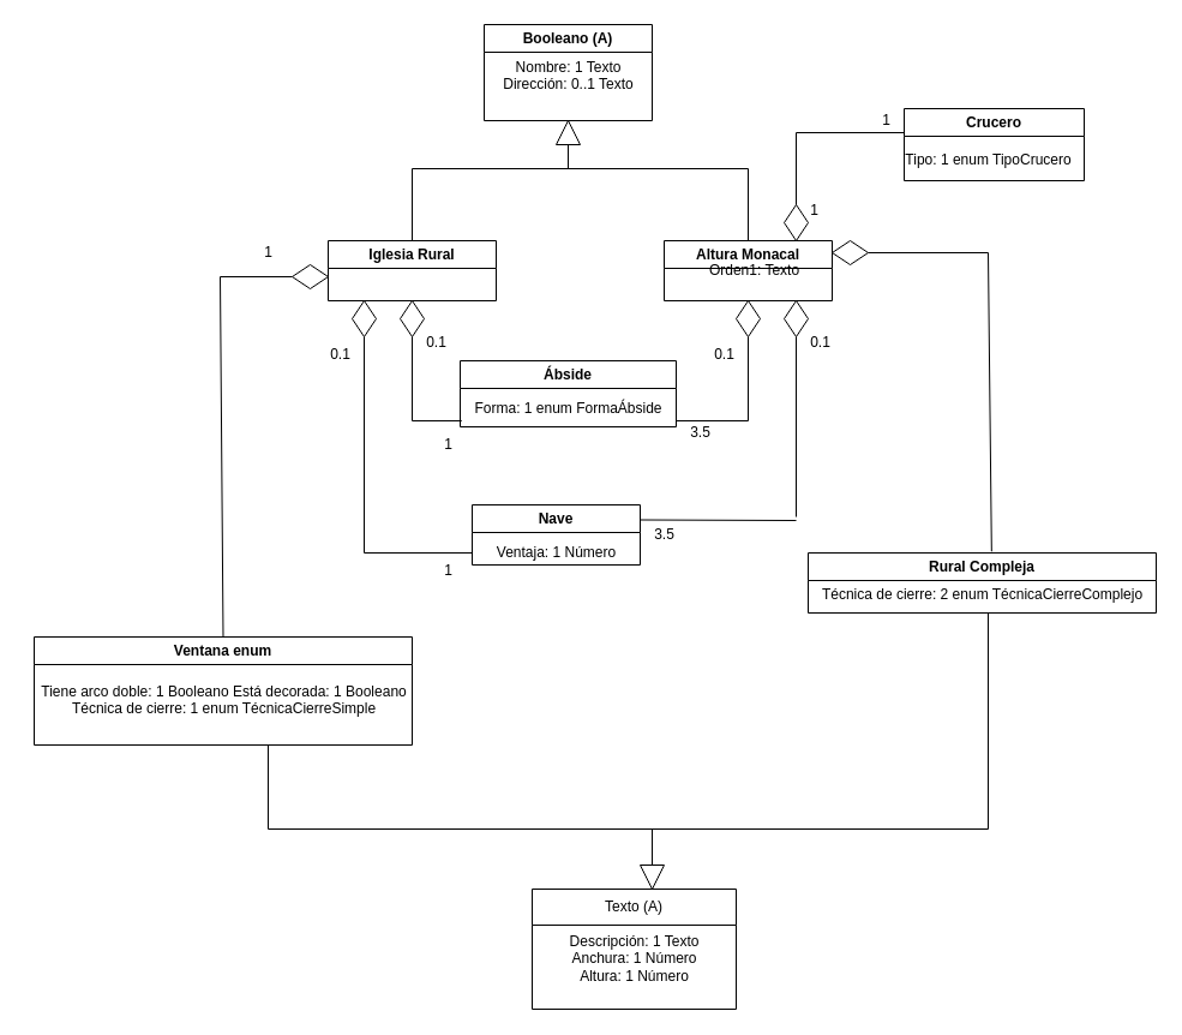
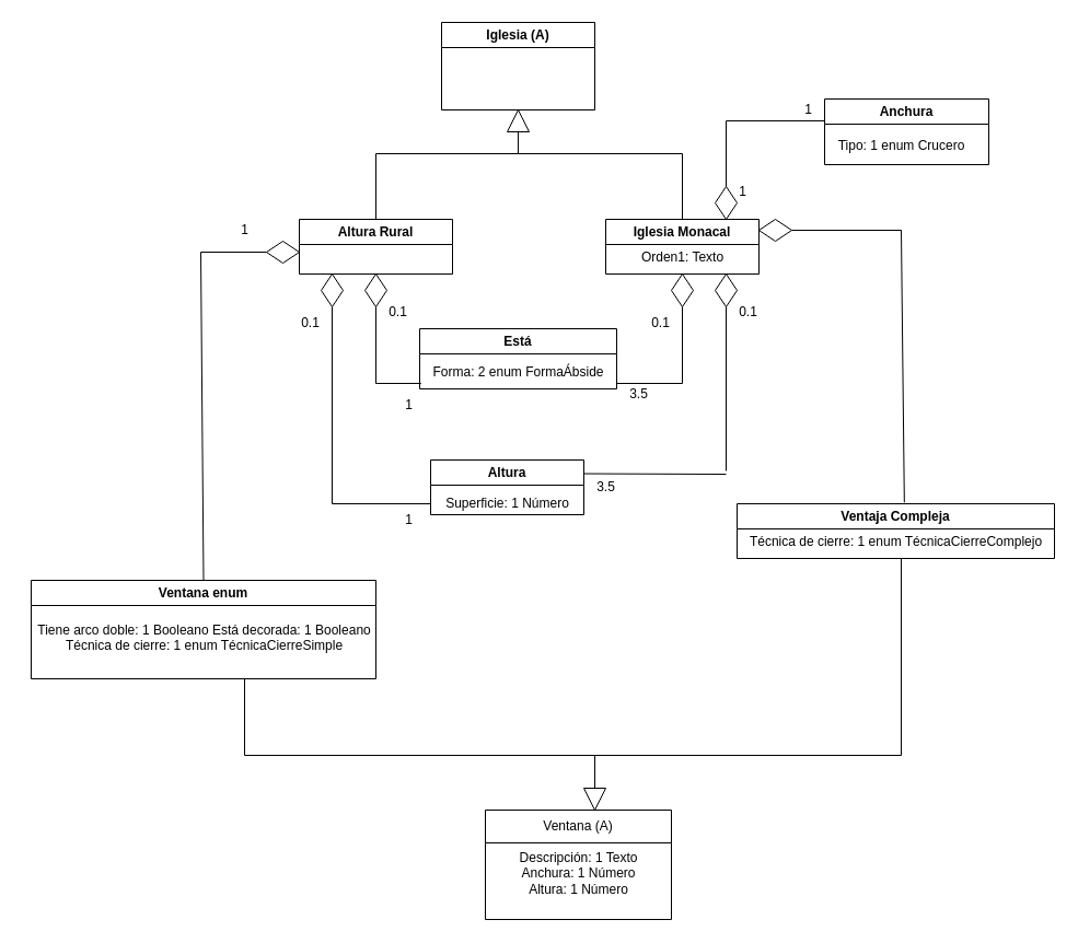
  <mxCell id="0" />
  <mxCell id="1" parent="0" />
- <mxCell id="2" value="Booleano (A)" style="swimlane;whiteSpace=wrap;html=1;" vertex="1" parent="1"><mxGeometry x="403" y="20" width="140" height="80" as="geometry" /></mxCell>
+ <mxCell id="2" value="Iglesia (A)" style="swimlane;whiteSpace=wrap;html=1;" vertex="1" parent="1"><mxGeometry x="403" y="20" width="140" height="80" as="geometry" /></mxCell>
  <mxCell id="3" value="" style="triangle;whiteSpace=wrap;html=1;direction=north;" vertex="1" parent="1"><mxGeometry x="463" y="100" width="20" height="20" as="geometry" /></mxCell>
  <mxCell id="4" value="" style="endArrow=none;html=1;entryX=0;entryY=0.5;entryDx=0;entryDy=0;" edge="1" parent="1" target="3"><mxGeometry width="50" height="50" relative="1" as="geometry"><mxPoint x="473" y="140" as="sourcePoint" /><mxPoint x="513" y="240" as="targetPoint" /></mxGeometry></mxCell>
  <mxCell id="5" value="" style="endArrow=none;html=1;" edge="1" parent="1"><mxGeometry width="50" height="50" relative="1" as="geometry"><mxPoint x="343" y="140" as="sourcePoint" /><mxPoint x="623" y="140" as="targetPoint" /></mxGeometry></mxCell>
- <mxCell id="6" value="Altura Monacal" style="swimlane;whiteSpace=wrap;html=1;" vertex="1" parent="1"><mxGeometry x="553" y="200" width="140" height="50" as="geometry" /></mxCell>
- <mxCell id="7" value="&lt;div&gt;Orden1: Texto&lt;/div&gt;" style="text;html=1;align=center;verticalAlign=middle;resizable=0;points=[];autosize=1;strokeColor=none;fillColor=none;" vertex="1" parent="6"><mxGeometry x="25" y="10" width="100" height="30" as="geometry" /></mxCell>
- <mxCell id="8" value="Iglesia Rural" style="swimlane;whiteSpace=wrap;html=1;" vertex="1" parent="1"><mxGeometry x="273" y="200" width="140" height="50" as="geometry" /></mxCell>
- <mxCell id="9" value="Crucero" style="swimlane;whiteSpace=wrap;html=1;" vertex="1" parent="1"><mxGeometry x="753" y="90" width="150" height="60" as="geometry" /></mxCell>
- <mxCell id="10" value="&lt;div&gt;Tipo: 1 enum TipoCrucero&lt;br&gt;&lt;/div&gt;&lt;div&gt;&lt;br&gt;&lt;/div&gt;" style="text;html=1;align=center;verticalAlign=middle;resizable=0;points=[];autosize=1;strokeColor=none;fillColor=none;" vertex="1" parent="9"><mxGeometry x="-10" y="30" width="160" height="40" as="geometry" /></mxCell>
+ <mxCell id="6" value="Iglesia Monacal" style="swimlane;whiteSpace=wrap;html=1;" vertex="1" parent="1"><mxGeometry x="553" y="200" width="140" height="50" as="geometry" /></mxCell>
+ <mxCell id="7" value="&lt;div&gt;Orden1: Texto&lt;/div&gt;" style="text;html=1;align=center;verticalAlign=middle;resizable=0;points=[];autosize=1;strokeColor=none;fillColor=none;" vertex="1" parent="6"><mxGeometry x="20" y="20" width="100" height="30" as="geometry" /></mxCell>
+ <mxCell id="8" value="Altura Rural" style="swimlane;whiteSpace=wrap;html=1;" vertex="1" parent="1"><mxGeometry x="273" y="200" width="140" height="50" as="geometry" /></mxCell>
+ <mxCell id="9" value="Anchura" style="swimlane;whiteSpace=wrap;html=1;" vertex="1" parent="1"><mxGeometry x="753" y="90" width="150" height="60" as="geometry" /></mxCell>
+ <mxCell id="10" value="&lt;div&gt;Tipo: 1 enum Crucero&lt;br&gt;&lt;/div&gt;&lt;div&gt;&lt;br&gt;&lt;/div&gt;" style="text;html=1;align=center;verticalAlign=middle;resizable=0;points=[];autosize=1;strokeColor=none;fillColor=none;" vertex="1" parent="9"><mxGeometry x="-10" y="30" width="160" height="40" as="geometry" /></mxCell>
  <mxCell id="11" value="" style="endArrow=none;html=1;exitX=0.5;exitY=0;exitDx=0;exitDy=0;" edge="1" parent="1" source="8"><mxGeometry width="50" height="50" relative="1" as="geometry"><mxPoint x="553" y="340" as="sourcePoint" /><mxPoint x="343" y="140" as="targetPoint" /></mxGeometry></mxCell>
  <mxCell id="12" value="" style="endArrow=none;html=1;exitX=0.5;exitY=0;exitDx=0;exitDy=0;" edge="1" parent="1" source="6"><mxGeometry width="50" height="50" relative="1" as="geometry"><mxPoint x="553" y="340" as="sourcePoint" /><mxPoint x="623" y="140" as="targetPoint" /></mxGeometry></mxCell>
  <mxCell id="13" value="" style="rhombus;whiteSpace=wrap;html=1;direction=south;" vertex="1" parent="1"><mxGeometry x="653" y="170" width="20" height="30" as="geometry" /></mxCell>
  <mxCell id="14" value="" style="endArrow=none;html=1;" edge="1" parent="1"><mxGeometry width="50" height="50" relative="1" as="geometry"><mxPoint x="663" y="110" as="sourcePoint" /><mxPoint x="753" y="110" as="targetPoint" /></mxGeometry></mxCell>
  <mxCell id="15" value="" style="endArrow=none;html=1;exitX=0;exitY=0.5;exitDx=0;exitDy=0;" edge="1" parent="1" source="13"><mxGeometry width="50" height="50" relative="1" as="geometry"><mxPoint x="553" y="340" as="sourcePoint" /><mxPoint x="663" y="110" as="targetPoint" /></mxGeometry></mxCell>
  <mxCell id="16" value="1" style="text;html=1;align=center;verticalAlign=middle;resizable=0;points=[];autosize=1;strokeColor=none;fillColor=none;" vertex="1" parent="1"><mxGeometry x="723" y="85" width="30" height="30" as="geometry" /></mxCell>
  <mxCell id="17" value="1" style="text;html=1;align=center;verticalAlign=middle;resizable=0;points=[];autosize=1;strokeColor=none;fillColor=none;" vertex="1" parent="1"><mxGeometry x="663" y="160" width="30" height="30" as="geometry" /></mxCell>
  <mxCell id="18" value="" style="rhombus;whiteSpace=wrap;html=1;direction=west;" vertex="1" parent="1"><mxGeometry x="693" y="200" width="30" height="20" as="geometry" /></mxCell>
- <mxCell id="19" value="Rural Compleja" style="swimlane;whiteSpace=wrap;html=1;" vertex="1" parent="1"><mxGeometry x="673" y="460" width="290" height="50" as="geometry" /></mxCell>
- <mxCell id="20" value="Técnica de cierre: 2 enum TécnicaCierreComplejo&lt;br&gt;" style="text;html=1;align=center;verticalAlign=middle;resizable=0;points=[];autosize=1;strokeColor=none;fillColor=none;" vertex="1" parent="19"><mxGeometry y="20" width="290" height="30" as="geometry" /></mxCell>
+ <mxCell id="19" value="Ventaja Compleja" style="swimlane;whiteSpace=wrap;html=1;" vertex="1" parent="1"><mxGeometry x="673" y="460" width="290" height="50" as="geometry" /></mxCell>
+ <mxCell id="20" value="Técnica de cierre: 1 enum TécnicaCierreComplejo&lt;br&gt;" style="text;html=1;align=center;verticalAlign=middle;resizable=0;points=[];autosize=1;strokeColor=none;fillColor=none;" vertex="1" parent="19"><mxGeometry y="20" width="290" height="30" as="geometry" /></mxCell>
  <mxCell id="21" value="" style="endArrow=none;html=1;exitX=0;exitY=0.5;exitDx=0;exitDy=0;" edge="1" parent="1" source="18"><mxGeometry width="50" height="50" relative="1" as="geometry"><mxPoint x="553" y="330" as="sourcePoint" /><mxPoint x="823" y="210" as="targetPoint" /></mxGeometry></mxCell>
  <mxCell id="22" value="" style="endArrow=none;html=1;exitX=0.527;exitY=-0.024;exitDx=0;exitDy=0;exitPerimeter=0;" edge="1" parent="1" source="19"><mxGeometry width="50" height="50" relative="1" as="geometry"><mxPoint x="553" y="330" as="sourcePoint" /><mxPoint x="823" y="210" as="targetPoint" /></mxGeometry></mxCell>
  <mxCell id="23" value="" style="rhombus;whiteSpace=wrap;html=1;direction=north;" vertex="1" parent="1"><mxGeometry x="653" y="250" width="20" height="30" as="geometry" /></mxCell>
  <mxCell id="24" value="" style="rhombus;whiteSpace=wrap;html=1;direction=north;" vertex="1" parent="1"><mxGeometry x="613" y="250" width="20" height="30" as="geometry" /></mxCell>
- <mxCell id="25" value="Ábside" style="swimlane;whiteSpace=wrap;html=1;" vertex="1" parent="1"><mxGeometry x="383" y="300" width="180" height="55" as="geometry" /></mxCell>
- <mxCell id="26" value="Forma: 1 enum FormaÁbside" style="text;html=1;align=center;verticalAlign=middle;resizable=0;points=[];autosize=1;strokeColor=none;fillColor=none;" vertex="1" parent="25"><mxGeometry y="25" width="180" height="30" as="geometry" /></mxCell>
+ <mxCell id="25" value="Está" style="swimlane;whiteSpace=wrap;html=1;" vertex="1" parent="1"><mxGeometry x="383" y="300" width="180" height="55" as="geometry" /></mxCell>
+ <mxCell id="26" value="Forma: 2 enum FormaÁbside" style="text;html=1;align=center;verticalAlign=middle;resizable=0;points=[];autosize=1;strokeColor=none;fillColor=none;" vertex="1" parent="25"><mxGeometry y="25" width="180" height="30" as="geometry" /></mxCell>
  <mxCell id="27" value="" style="endArrow=none;html=1;" edge="1" parent="1"><mxGeometry width="50" height="50" relative="1" as="geometry"><mxPoint x="563" y="350" as="sourcePoint" /><mxPoint x="623" y="350" as="targetPoint" /></mxGeometry></mxCell>
  <mxCell id="28" value="" style="endArrow=none;html=1;entryX=0;entryY=0.5;entryDx=0;entryDy=0;" edge="1" parent="1" target="24"><mxGeometry width="50" height="50" relative="1" as="geometry"><mxPoint x="623" y="350" as="sourcePoint" /><mxPoint x="603" y="270" as="targetPoint" /></mxGeometry></mxCell>
  <mxCell id="29" value="0.1&lt;br&gt;" style="text;html=1;align=center;verticalAlign=middle;resizable=0;points=[];autosize=1;strokeColor=none;fillColor=none;" vertex="1" parent="1"><mxGeometry x="583" y="280" width="40" height="30" as="geometry" /></mxCell>
  <mxCell id="30" value="3.5&lt;br&gt;" style="text;html=1;align=center;verticalAlign=middle;resizable=0;points=[];autosize=1;strokeColor=none;fillColor=none;" vertex="1" parent="1"><mxGeometry x="563" y="345" width="40" height="30" as="geometry" /></mxCell>
- <mxCell id="31" value="Nave" style="swimlane;whiteSpace=wrap;html=1;" vertex="1" parent="1"><mxGeometry x="393" y="420" width="140" height="50" as="geometry" /></mxCell>
- <mxCell id="32" value="Ventaja: 1 Número&lt;br&gt;" style="text;html=1;align=center;verticalAlign=middle;resizable=0;points=[];autosize=1;strokeColor=none;fillColor=none;" vertex="1" parent="1"><mxGeometry x="393" y="445" width="140" height="30" as="geometry" /></mxCell>
+ <mxCell id="31" value="Altura" style="swimlane;whiteSpace=wrap;html=1;" vertex="1" parent="1"><mxGeometry x="393" y="420" width="140" height="50" as="geometry" /></mxCell>
+ <mxCell id="32" value="Superficie: 1 Número&lt;br&gt;" style="text;html=1;align=center;verticalAlign=middle;resizable=0;points=[];autosize=1;strokeColor=none;fillColor=none;" vertex="1" parent="1"><mxGeometry x="393" y="445" width="140" height="30" as="geometry" /></mxCell>
  <mxCell id="33" value="" style="endArrow=none;html=1;exitX=1;exitY=0.25;exitDx=0;exitDy=0;" edge="1" parent="1" source="31"><mxGeometry width="50" height="50" relative="1" as="geometry"><mxPoint x="553" y="400" as="sourcePoint" /><mxPoint x="663" y="433" as="targetPoint" /></mxGeometry></mxCell>
  <mxCell id="34" value="" style="endArrow=none;html=1;entryX=0;entryY=0.5;entryDx=0;entryDy=0;" edge="1" parent="1" target="23"><mxGeometry width="50" height="50" relative="1" as="geometry"><mxPoint x="663" y="430" as="sourcePoint" /><mxPoint x="603" y="350" as="targetPoint" /></mxGeometry></mxCell>
  <mxCell id="35" value="0.1&lt;br&gt;" style="text;html=1;align=center;verticalAlign=middle;resizable=0;points=[];autosize=1;strokeColor=none;fillColor=none;" vertex="1" parent="1"><mxGeometry x="663" y="270" width="40" height="30" as="geometry" /></mxCell>
  <mxCell id="36" value="3.5&lt;br&gt;" style="text;html=1;align=center;verticalAlign=middle;resizable=0;points=[];autosize=1;strokeColor=none;fillColor=none;" vertex="1" parent="1"><mxGeometry x="533" y="430" width="40" height="30" as="geometry" /></mxCell>
  <mxCell id="37" value="" style="rhombus;whiteSpace=wrap;html=1;direction=north;" vertex="1" parent="1"><mxGeometry x="293" y="250" width="20" height="30" as="geometry" /></mxCell>
  <mxCell id="38" value="" style="rhombus;whiteSpace=wrap;html=1;direction=north;" vertex="1" parent="1"><mxGeometry x="333" y="250" width="20" height="30" as="geometry" /></mxCell>
  <mxCell id="39" value="" style="endArrow=none;html=1;exitX=0.007;exitY=0.833;exitDx=0;exitDy=0;exitPerimeter=0;" edge="1" parent="1" source="26"><mxGeometry width="50" height="50" relative="1" as="geometry"><mxPoint x="553" y="400" as="sourcePoint" /><mxPoint x="343" y="350" as="targetPoint" /></mxGeometry></mxCell>
  <mxCell id="40" value="" style="endArrow=none;html=1;entryX=0;entryY=0.5;entryDx=0;entryDy=0;" edge="1" parent="1" target="38"><mxGeometry width="50" height="50" relative="1" as="geometry"><mxPoint x="343" y="350" as="sourcePoint" /><mxPoint x="603" y="350" as="targetPoint" /></mxGeometry></mxCell>
  <mxCell id="41" value="" style="endArrow=none;html=1;" edge="1" parent="1"><mxGeometry width="50" height="50" relative="1" as="geometry"><mxPoint x="393" y="460" as="sourcePoint" /><mxPoint x="303" y="460" as="targetPoint" /></mxGeometry></mxCell>
  <mxCell id="42" value="" style="endArrow=none;html=1;entryX=0;entryY=0.5;entryDx=0;entryDy=0;" edge="1" parent="1" target="37"><mxGeometry width="50" height="50" relative="1" as="geometry"><mxPoint x="303" y="460" as="sourcePoint" /><mxPoint x="603" y="350" as="targetPoint" /></mxGeometry></mxCell>
  <mxCell id="43" value="0.1&lt;br&gt;" style="text;html=1;align=center;verticalAlign=middle;resizable=0;points=[];autosize=1;strokeColor=none;fillColor=none;" vertex="1" parent="1"><mxGeometry x="343" y="270" width="40" height="30" as="geometry" /></mxCell>
  <mxCell id="44" value="0.1&lt;br&gt;" style="text;html=1;align=center;verticalAlign=middle;resizable=0;points=[];autosize=1;strokeColor=none;fillColor=none;" vertex="1" parent="1"><mxGeometry x="263" y="280" width="40" height="30" as="geometry" /></mxCell>
  <mxCell id="45" value="1&lt;br&gt;" style="text;html=1;align=center;verticalAlign=middle;resizable=0;points=[];autosize=1;strokeColor=none;fillColor=none;" vertex="1" parent="1"><mxGeometry x="358" y="355" width="30" height="30" as="geometry" /></mxCell>
  <mxCell id="46" value="1&lt;br&gt;" style="text;html=1;align=center;verticalAlign=middle;resizable=0;points=[];autosize=1;strokeColor=none;fillColor=none;" vertex="1" parent="1"><mxGeometry x="358" y="460" width="30" height="30" as="geometry" /></mxCell>
  <mxCell id="47" value="" style="rhombus;whiteSpace=wrap;html=1;direction=west;" vertex="1" parent="1"><mxGeometry x="243" y="220" width="30" height="20" as="geometry" /></mxCell>
  <mxCell id="48" value="" style="endArrow=none;html=1;entryX=1;entryY=0.5;entryDx=0;entryDy=0;" edge="1" parent="1" target="47"><mxGeometry width="50" height="50" relative="1" as="geometry"><mxPoint x="183" y="230" as="sourcePoint" /><mxPoint x="223" y="260" as="targetPoint" /></mxGeometry></mxCell>
  <mxCell id="49" value="Ventana enum" style="swimlane;whiteSpace=wrap;html=1;" vertex="1" parent="1"><mxGeometry x="28" y="530" width="315" height="90" as="geometry" /></mxCell>
  <mxCell id="50" value="&lt;div&gt;Tiene arco doble: 1 Booleano Está decorada: 1 Booleano&lt;/div&gt;&lt;div&gt;Técnica de cierre: 1 enum TécnicaCierreSimple&lt;/div&gt;&lt;div&gt;&lt;br&gt;&lt;/div&gt;" style="text;html=1;align=center;verticalAlign=middle;resizable=0;points=[];autosize=1;strokeColor=none;fillColor=none;" vertex="1" parent="49"><mxGeometry x="-7.5" y="30" width="330" height="60" as="geometry" /></mxCell>
  <mxCell id="51" value="" style="endArrow=none;html=1;exitX=0.5;exitY=0;exitDx=0;exitDy=0;" edge="1" parent="1" source="49"><mxGeometry width="50" height="50" relative="1" as="geometry"><mxPoint x="323" y="480" as="sourcePoint" /><mxPoint x="183" y="230" as="targetPoint" /></mxGeometry></mxCell>
  <mxCell id="52" value="1" style="text;html=1;align=center;verticalAlign=middle;resizable=0;points=[];autosize=1;strokeColor=none;fillColor=none;" vertex="1" parent="1"><mxGeometry x="208" y="195" width="30" height="30" as="geometry" /></mxCell>
- <mxCell id="53" value="Texto (A)" style="swimlane;fontStyle=0;childLayout=stackLayout;horizontal=1;startSize=30;horizontalStack=0;resizeParent=1;resizeParentMax=0;resizeLast=0;collapsible=1;marginBottom=0;whiteSpace=wrap;html=1;" vertex="1" parent="1"><mxGeometry x="443" y="740" width="170" height="100" as="geometry" /></mxCell>
+ <mxCell id="53" value="Ventana (A)" style="swimlane;fontStyle=0;childLayout=stackLayout;horizontal=1;startSize=30;horizontalStack=0;resizeParent=1;resizeParentMax=0;resizeLast=0;collapsible=1;marginBottom=0;whiteSpace=wrap;html=1;" vertex="1" parent="1"><mxGeometry x="443" y="740" width="170" height="100" as="geometry" /></mxCell>
  <mxCell id="54" value="&lt;div&gt;Descripción: 1 Texto&lt;/div&gt;&lt;div&gt;Anchura: 1 Número&lt;/div&gt;&lt;div&gt;Altura: 1 Número&lt;/div&gt;&lt;div&gt;&lt;br&gt;&lt;/div&gt;" style="text;html=1;align=center;verticalAlign=middle;resizable=0;points=[];autosize=1;strokeColor=none;fillColor=none;" vertex="1" parent="53"><mxGeometry y="30" width="170" height="70" as="geometry" /></mxCell>
- <mxCell id="55" value="&lt;div&gt;Nombre: 1 Texto&lt;/div&gt;&lt;div&gt;Dirección: 0..1 Texto&lt;/div&gt;&lt;div&gt;&lt;br&gt;&lt;/div&gt;" style="text;html=1;align=center;verticalAlign=middle;resizable=0;points=[];autosize=1;strokeColor=none;fillColor=none;" vertex="1" parent="1"><mxGeometry x="408" y="40" width="130" height="60" as="geometry" /></mxCell>
  <mxCell id="56" value="" style="triangle;whiteSpace=wrap;html=1;direction=south;rotation=0;" vertex="1" parent="1"><mxGeometry x="533" y="720" width="20" height="20" as="geometry" /></mxCell>
  <mxCell id="57" value="" style="endArrow=none;html=1;exitX=0;exitY=0.5;exitDx=0;exitDy=0;" edge="1" parent="1" source="56"><mxGeometry width="50" height="50" relative="1" as="geometry"><mxPoint x="543" y="650" as="sourcePoint" /><mxPoint x="543" y="690" as="targetPoint" /></mxGeometry></mxCell>
  <mxCell id="58" value="" style="endArrow=none;html=1;" edge="1" parent="1"><mxGeometry width="50" height="50" relative="1" as="geometry"><mxPoint x="223" y="690" as="sourcePoint" /><mxPoint x="823" y="690" as="targetPoint" /></mxGeometry></mxCell>
  <mxCell id="59" value="" style="endArrow=none;html=1;" edge="1" parent="1"><mxGeometry width="50" height="50" relative="1" as="geometry"><mxPoint x="223" y="690" as="sourcePoint" /><mxPoint x="223" y="620" as="targetPoint" /></mxGeometry></mxCell>
  <mxCell id="60" value="" style="endArrow=none;html=1;" edge="1" parent="1"><mxGeometry width="50" height="50" relative="1" as="geometry"><mxPoint x="823" y="690" as="sourcePoint" /><mxPoint x="823" y="510" as="targetPoint" /></mxGeometry></mxCell>
